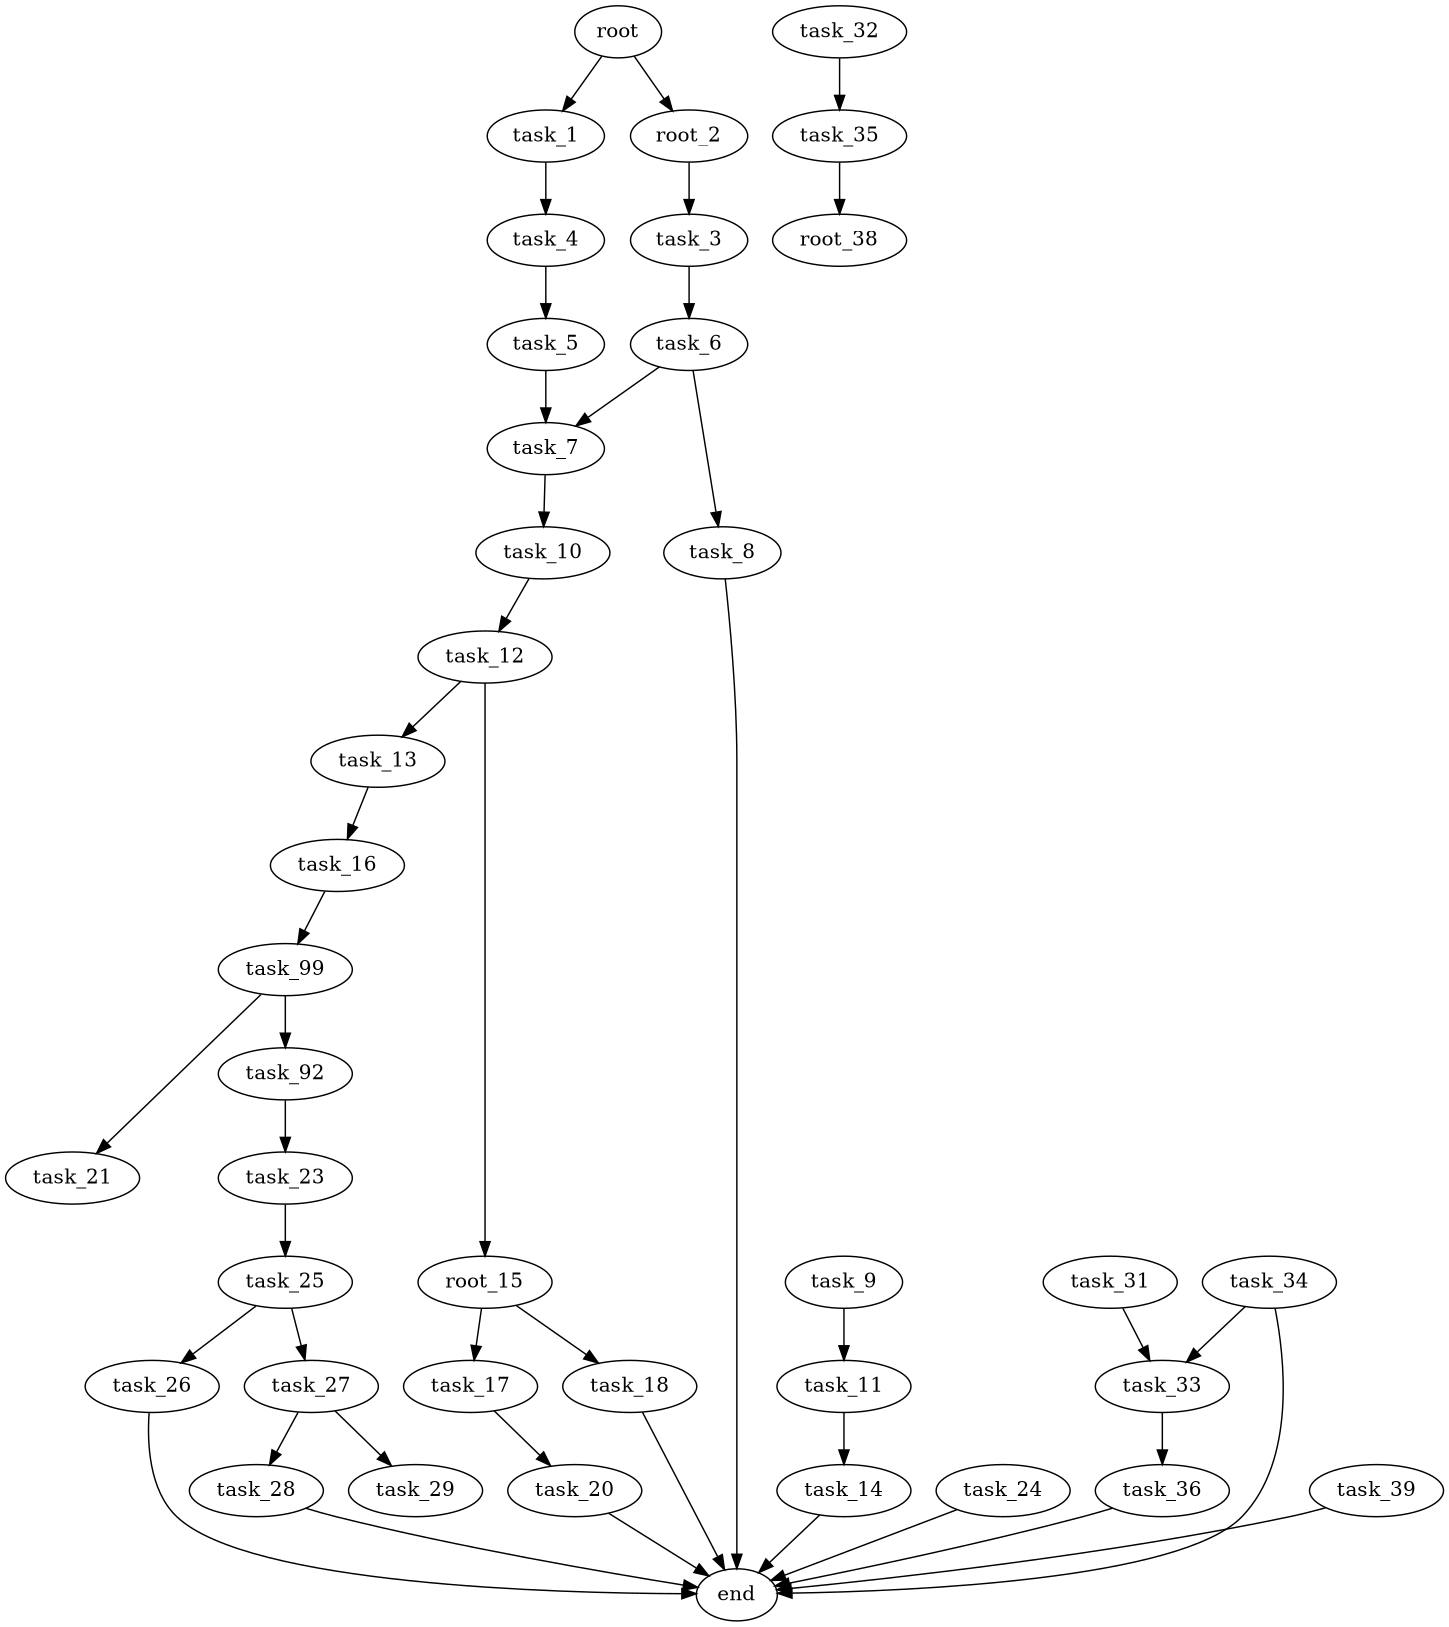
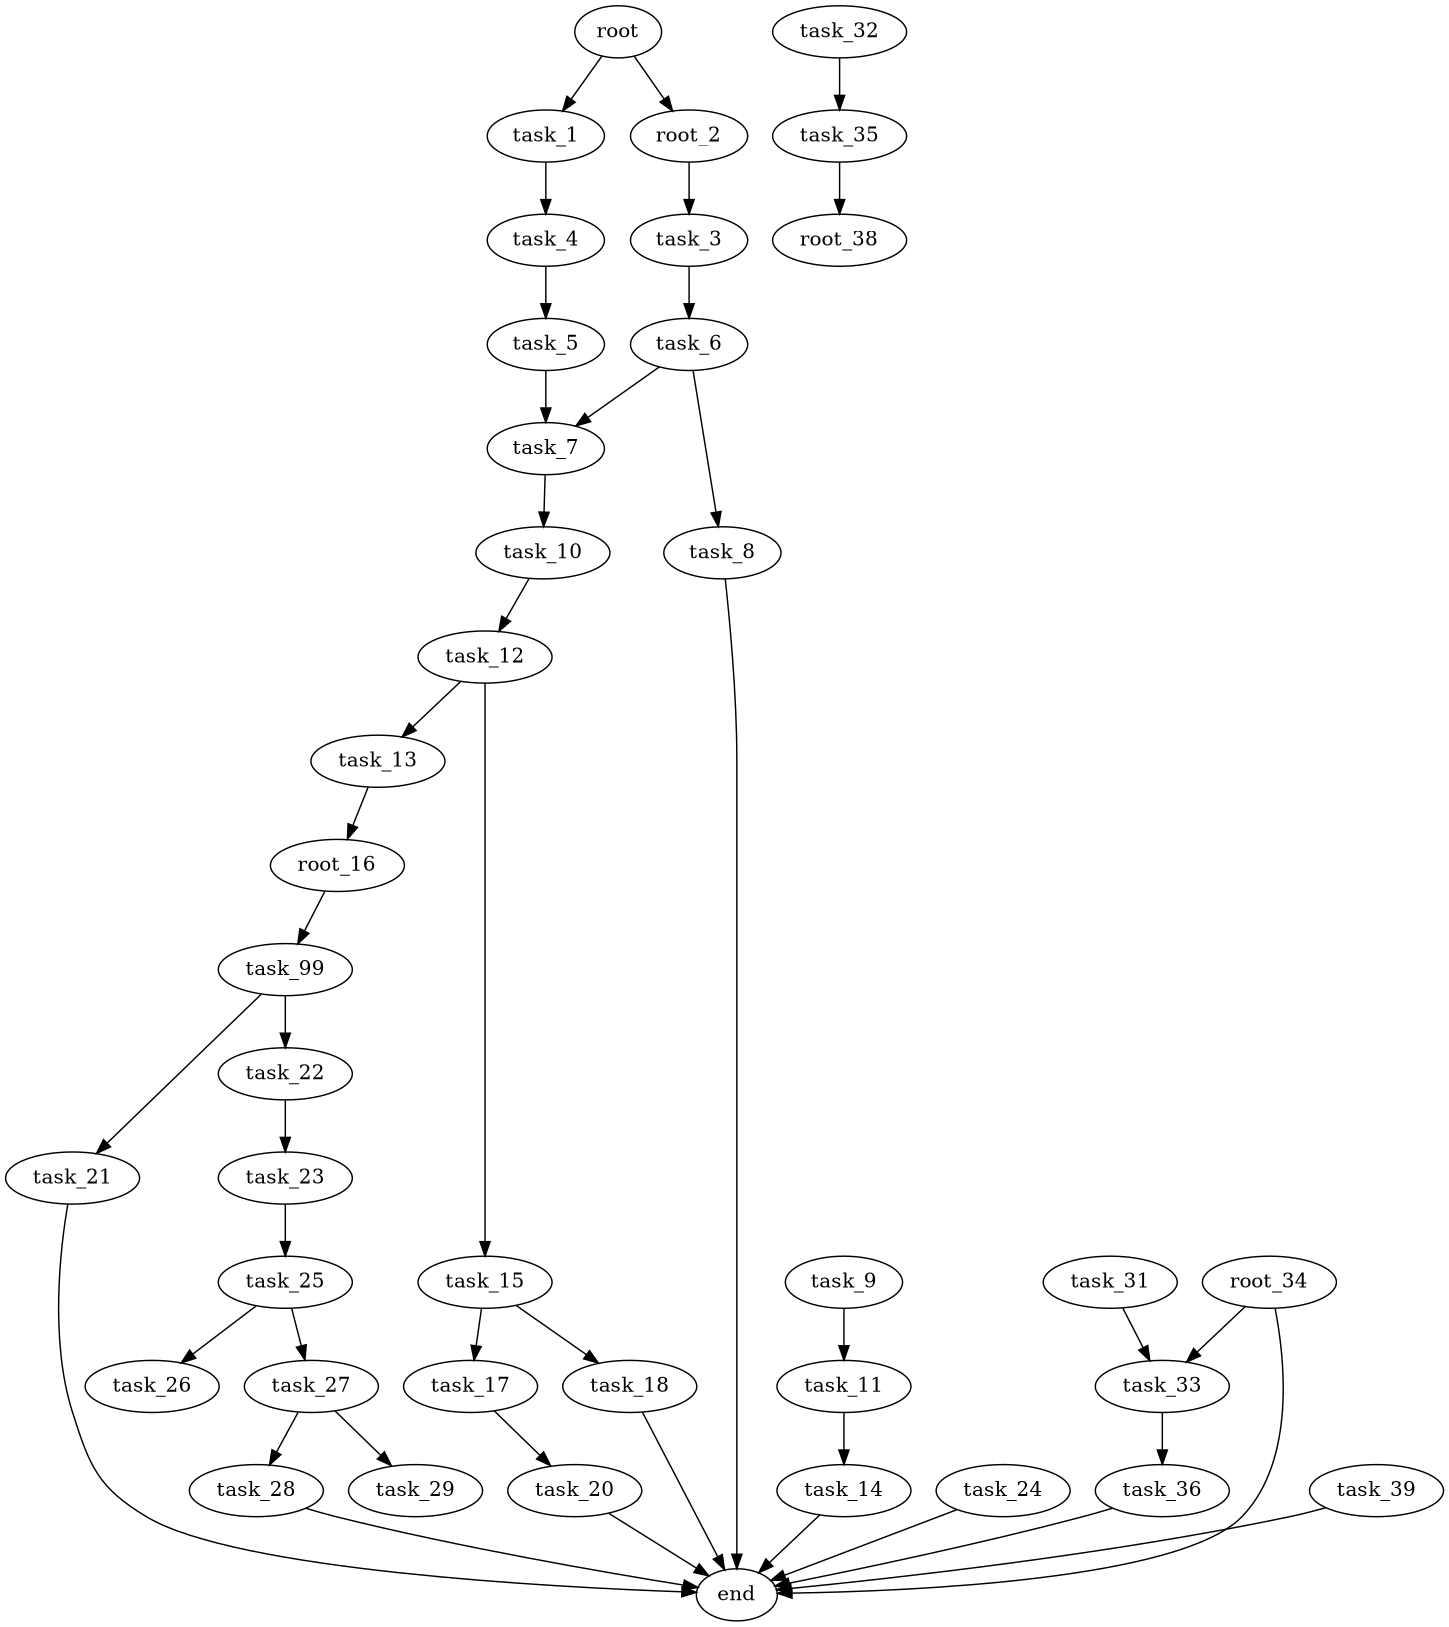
  digraph {
    root
    task_1
    n3 [label=root_2]
    task_4
    task_3
    task_5
    task_6
    task_7
    task_8
    task_9
    task_11
    task_10
    end
    task_12
    task_14
    task_13
-   task_15 [label=root_15]
-   task_16
+   task_15
+   task_16 [label=root_16]
    task_17
    task_18
    n21 [label=task_99]
    task_20
    task_21
-   task_22 [label=task_92]
+   task_22
    task_23
    task_25
    task_24
    task_26
    task_27
    task_28
    task_29
    task_31
    task_33
    task_32
    task_35
    task_36
    n37 [label=root_38]
-   task_34
+   task_34 [label=root_34]
    task_39
    root -> task_1
    root -> n3
    task_1 -> task_4
    n3 -> task_3
    task_4 -> task_5
    task_3 -> task_6
    task_5 -> task_7
    task_6 -> task_7
    task_6 -> task_8
    task_7 -> task_10
    task_8 -> end
    task_9 -> task_11
    task_11 -> task_14
    task_10 -> task_12
    task_12 -> task_13
    task_12 -> task_15
    task_14 -> end
    task_13 -> task_16
    task_15 -> task_17
    task_15 -> task_18
    task_16 -> n21
    task_17 -> task_20
    task_18 -> end
    n21 -> task_21
    n21 -> task_22
    task_20 -> end
-   task_26 -> end
+   task_21 -> end
    task_22 -> task_23
    task_23 -> task_25
    task_25 -> task_26
    task_25 -> task_27
    task_24 -> end
    task_27 -> task_28
    task_27 -> task_29
    task_28 -> end
    task_31 -> task_33
    task_33 -> task_36
    task_32 -> task_35
    task_35 -> n37
    task_36 -> end
    task_34 -> end
    task_34 -> task_33
    task_39 -> end
  }
